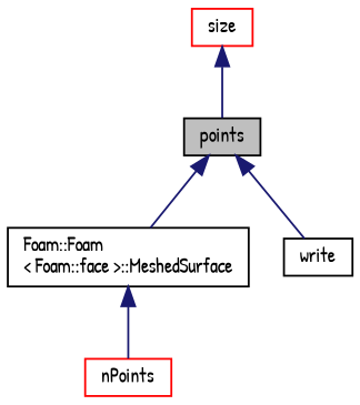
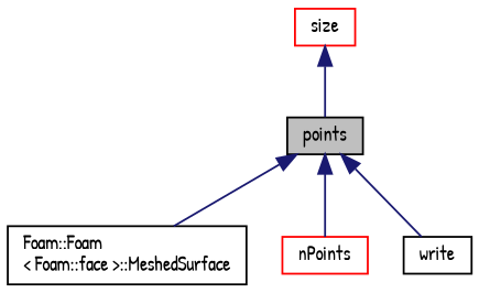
  digraph {
    fontname="Patrick Hand"
    rankdir=TB
    node [color=black fontname="Patrick Hand" fontsize=10 shape=record]
    edge [color=midnightblue dir=back fontname="Patrick Hand" fontsize=10 labelfontname=Helvetica labelfontsize=10 style=solid]
    n1 [fillcolor=grey75 fontcolor=black height=0.2 label=points style=filled width=0.4]
    n2 [height=0.2 label="Foam::Foam\l\< Foam::face \>::MeshedSurface" width=0.4]
    n3 [color=red height=0.2 label=nPoints width=0.4]
    n4 [height=0.2 label=write width=0.4]
    n5 [color=red height=0.2 label=size width=0.4]
    n1 -> n2
-   n2 -> n3
+   n1 -> n3
    n1 -> n4
    n5 -> n1
  }
